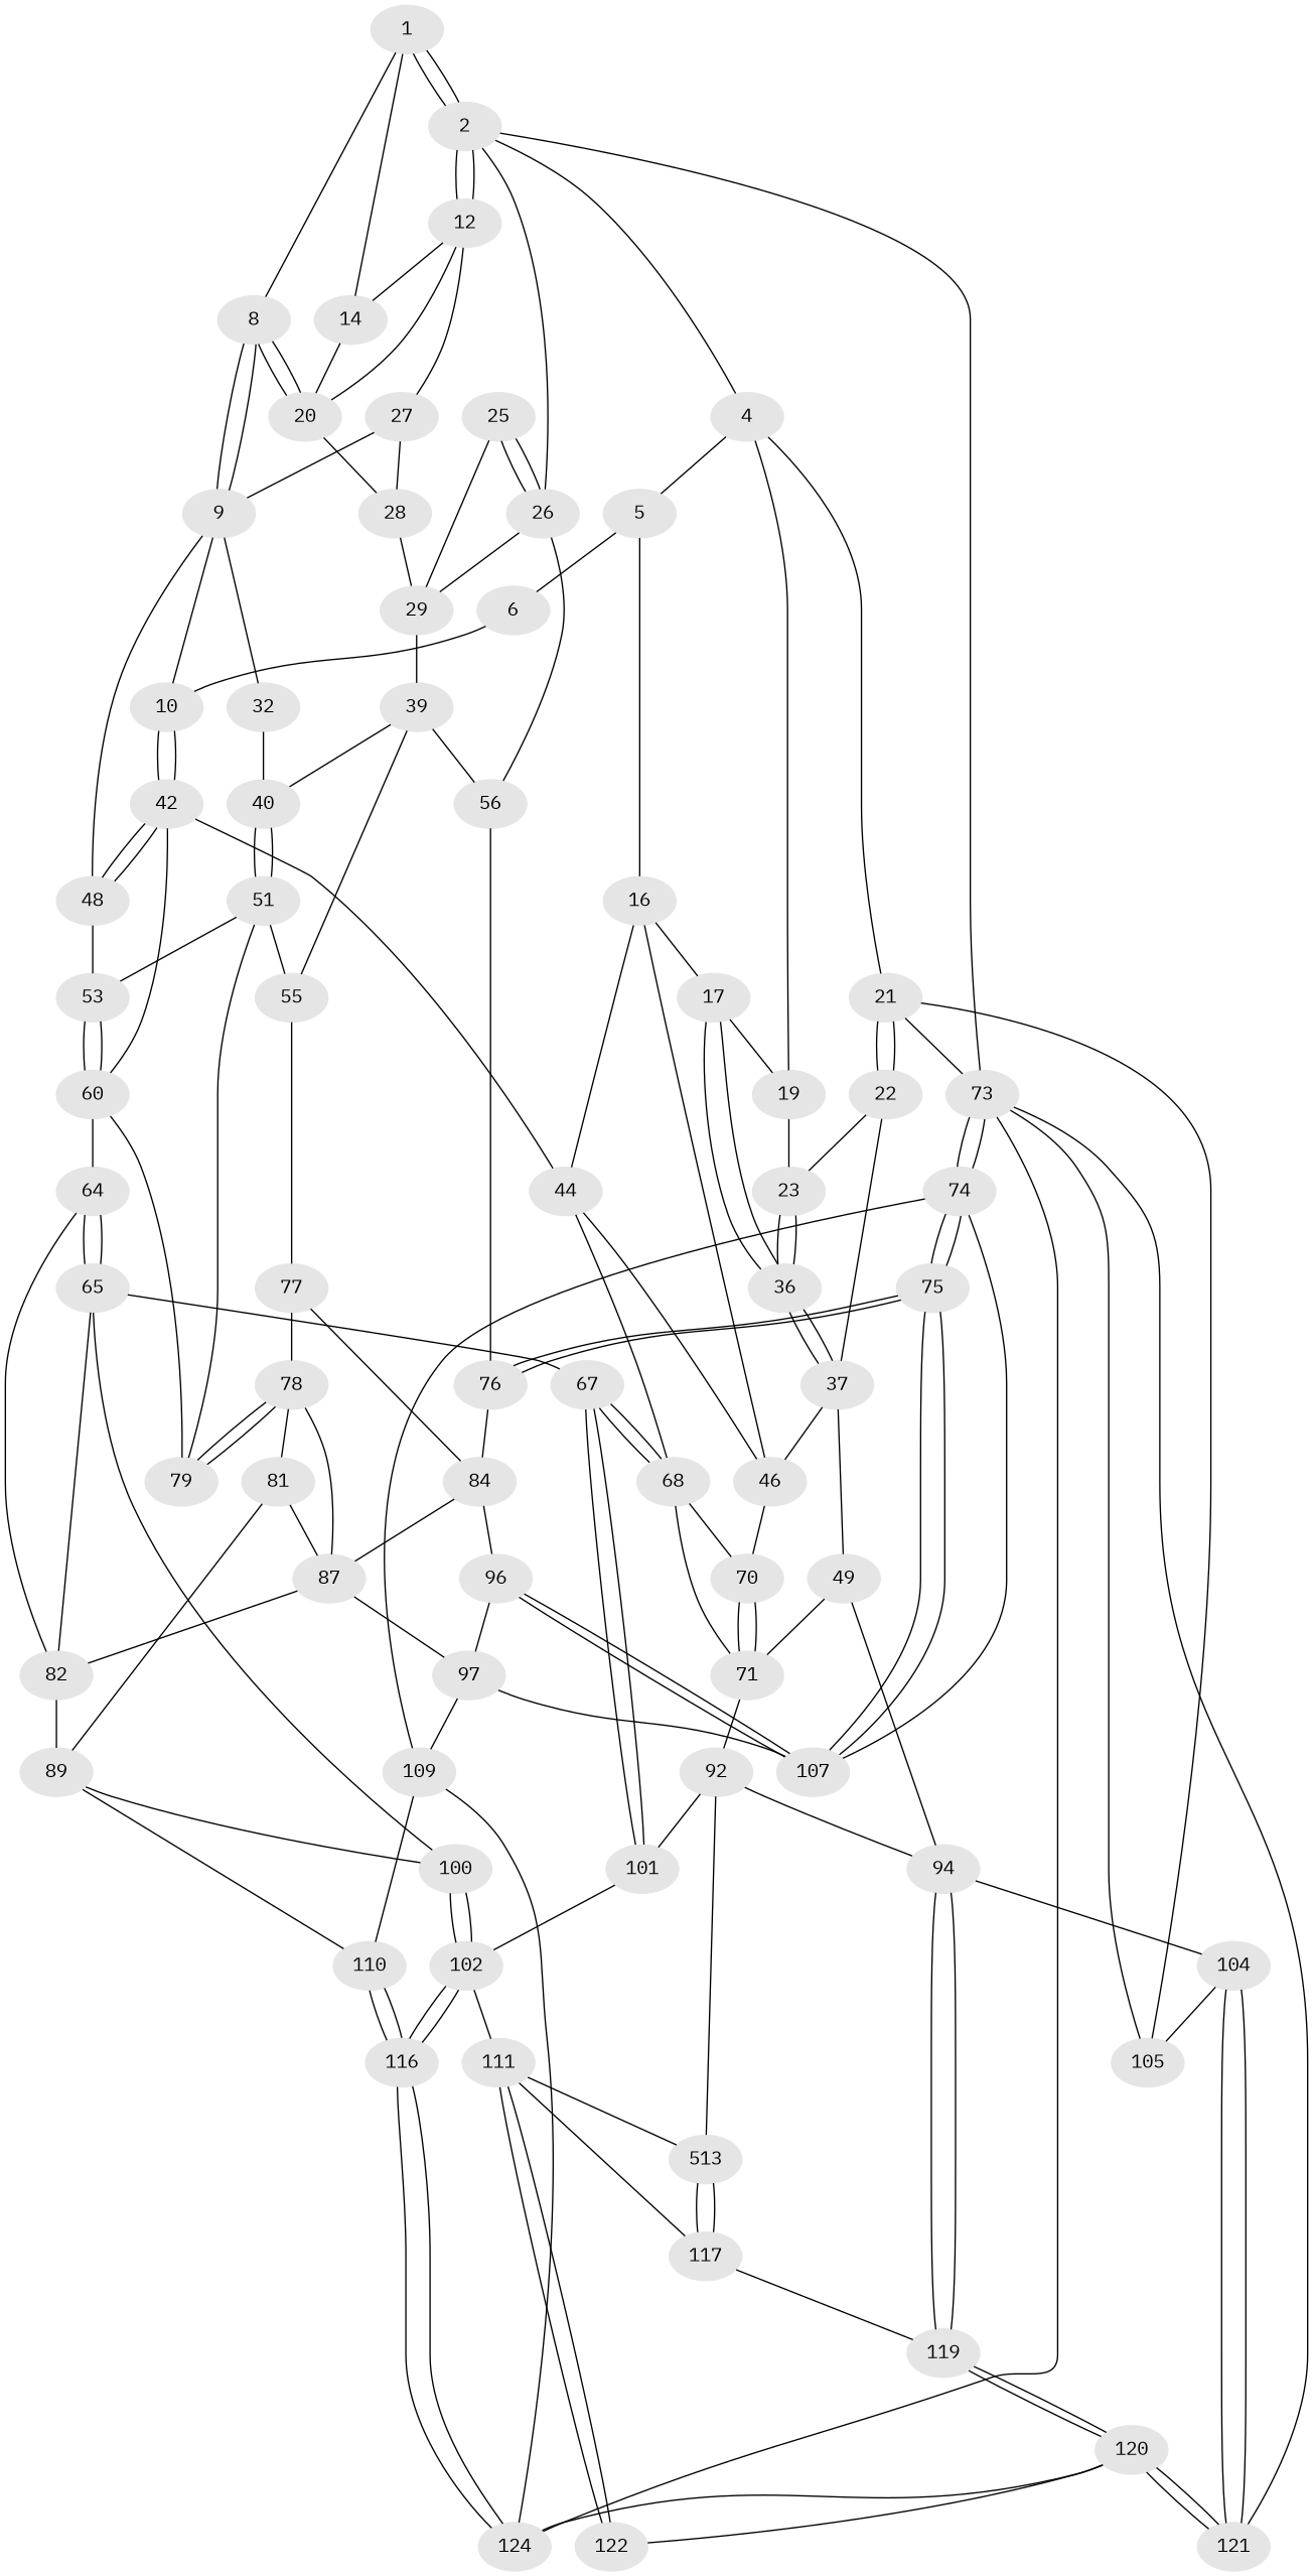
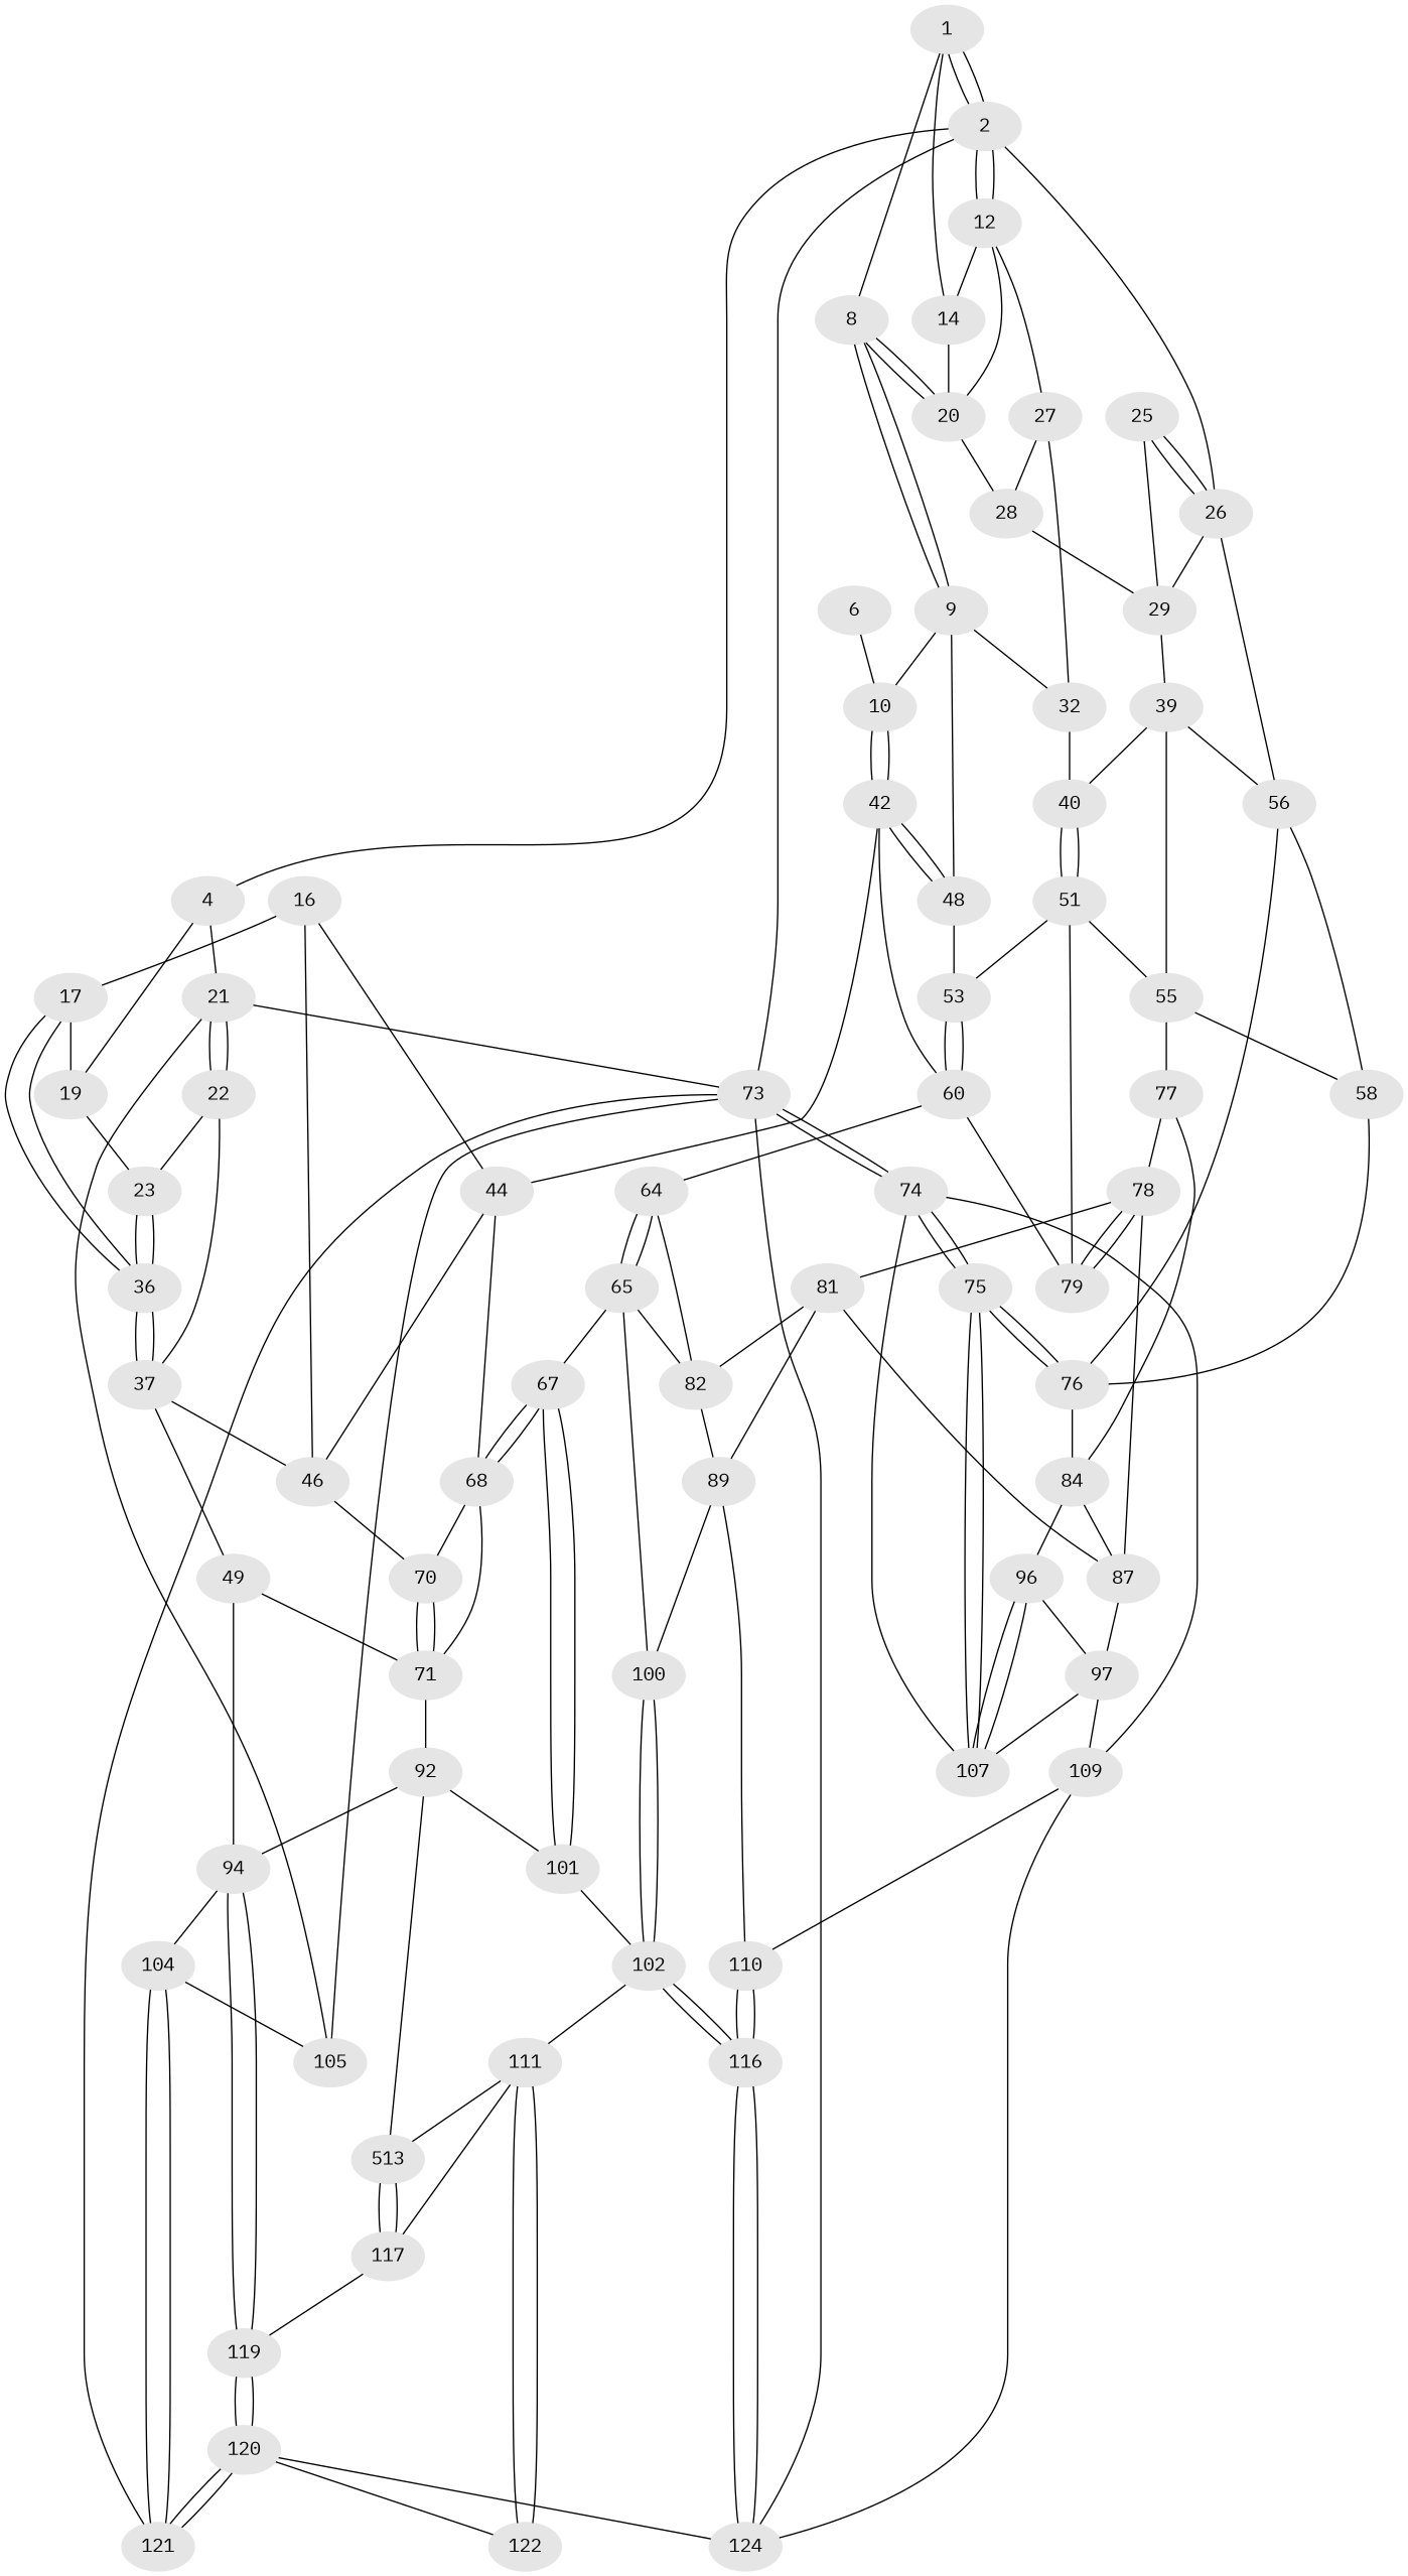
  graph {
    fontname="IBM Plex Mono"
    node [color=gray90 fontname="IBM Plex Mono" style=filled]
    edge [fontname="IBM Plex Mono"]
    1 [super="+7"]
    2 [super="+3"]
    8
    14
    4
    12 [super="+13"]
    26 [super="+41"]
    73 [super="+106"]
    9 [super="+35"]
    20 [super="+33"]
-   5 [super="+15"]
    19 [super="+24"]
    21 [super="+50"]
    27 [super="+31"]
    29 [super="+38"]
    56 [super="+57"]
    105
    74 [super="+114"]
    121
    124 [super="+127"]
    6 [super="+11"]
    16 [super="+45"]
    23
    22
    10
    17 [super="+18"]
    44 [super="+62"]
    46 [super="+63"]
    42 [super="+43"]
    32 [super="+34"]
    48
    28 [super="+30"]
    40
    53
    60 [super="+61"]
    36
    68 [super="+69"]
    70
    37 [super="+47"]
    49 [super="+72"]
    71 [super="+86"]
    94 [super="+95"]
    25
    39 [super="+54"]
+   58
    76 [super="+83"]
    55 [super="+59"]
    51 [super="+52"]
    77
    79
    64
    92 [super="+93"]
    104
    119
    84 [super="+85"]
    78 [super="+80"]
    65 [super="+66"]
    82 [super="+90"]
    67
    100
    89 [super="+99"]
    101
    102 [super="+103"]
    n64 [label=513]
    75
    107 [super="+108"]
    109 [super="+115"]
    110
    87 [super="+91"]
    96
    81 [super="+88"]
    97 [super="+98"]
    116
    117 [super="+118"]
    120 [super="+125"]
    111 [super="+112"]
    122 [super="+126"]
    1 -- 2
    1 -- 2
    1 -- 8
    1 -- 14
    2 -- 4
    2 -- 12
    2 -- 12
    2 -- 26
    2 -- 73
    8 -- 9
    8 -- 9
    8 -- 20
    8 -- 20
    14 -- 20
-   4 -- 5
    4 -- 19
    4 -- 21
    12 -- 14
    12 -- 20
    12 -- 27
    26 -- 29
    26 -- 56
    73 -- 105
    73 -- 74
    73 -- 74
    73 -- 121
    73 -- 124
    9 -- 10
    9 -- 32
    9 -- 48
    20 -- 28
-   5 -- 6 [weight=2]
-   5 -- 16
    19 -- 23
    21 -- 73
    21 -- 105
    21 -- 22
    21 -- 22
-   27 -- 9
+   27 -- 32
    27 -- 28 [weight=2]
    29 -- 39
+   56 -- 58
    56 -- 76
    74 -- 75
    74 -- 75
    74 -- 107
    74 -- 109
    6 -- 10
    16 -- 17
    16 -- 44
    16 -- 46
    23 -- 36
    23 -- 36
    22 -- 23
    22 -- 37
    10 -- 42
    10 -- 42
    17 -- 19 [weight=2]
    17 -- 36
    17 -- 36
    44 -- 46
    44 -- 68
    46 -- 70
    42 -- 44
    42 -- 48
    42 -- 48
    42 -- 60
    32 -- 40
    48 -- 53
    28 -- 29
    40 -- 51
    40 -- 51
    53 -- 60
    53 -- 60
    60 -- 79
    60 -- 64
    36 -- 37
    36 -- 37
    68 -- 70
    68 -- 71
    70 -- 71
    70 -- 71
    37 -- 46
    37 -- 49
    49 -- 71
    49 -- 94
    71 -- 92
    94 -- 104
    94 -- 119
    94 -- 119
    25 -- 26
    25 -- 26
    25 -- 29
    39 -- 56
    39 -- 40
    39 -- 55
+   58 -- 76
    76 -- 84
+   55 -- 58
    55 -- 77
    51 -- 53
    51 -- 55
    51 -- 79
    77 -- 84
    77 -- 78
    64 -- 65
    64 -- 65
    64 -- 82
    92 -- 94
    92 -- 101
    92 -- n64
    104 -- 105
    104 -- 121
    104 -- 121
    119 -- 120
    119 -- 120
    84 -- 87
    84 -- 96
    78 -- 79
    78 -- 79
    78 -- 87
    78 -- 81
    65 -- 82
    65 -- 67
    65 -- 100
    82 -- 89
    67 -- 68
    67 -- 68
    67 -- 101
    67 -- 101
    100 -- 102
    100 -- 102
    89 -- 100
    89 -- 110
    101 -- 102
    102 -- 116
    102 -- 116
    102 -- 111
    n64 -- 117
    n64 -- 117
    75 -- 76
    75 -- 76
    75 -- 107
    75 -- 107
    109 -- 124
    109 -- 110
    110 -- 116
    110 -- 116
    87 -- 97
    96 -- 107
    96 -- 107
    96 -- 97
-   87 -- 82
+   81 -- 82
    81 -- 89
    81 -- 87
    97 -- 107
    97 -- 109
    116 -- 124
    116 -- 124
    117 -- 119
    120 -- 121
    120 -- 121
    120 -- 124
    120 -- 122
    111 -- n64
    111 -- 117
    111 -- 122
    111 -- 122
  }
